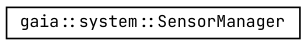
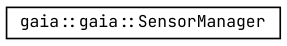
  digraph {
    rankdir=LR
    fontname="JetBrains Mono"
-   n1 [color=black fillcolor=white fontname="JetBrains Mono" fontsize=10 height=0.2 label="gaia::system::SensorManager" shape=record style=filled width=0.4]
+   n1 [color=black fillcolor=white fontname="JetBrains Mono" fontsize=10 height=0.2 label="gaia::gaia::SensorManager" shape=record style=filled width=0.4]
  }
